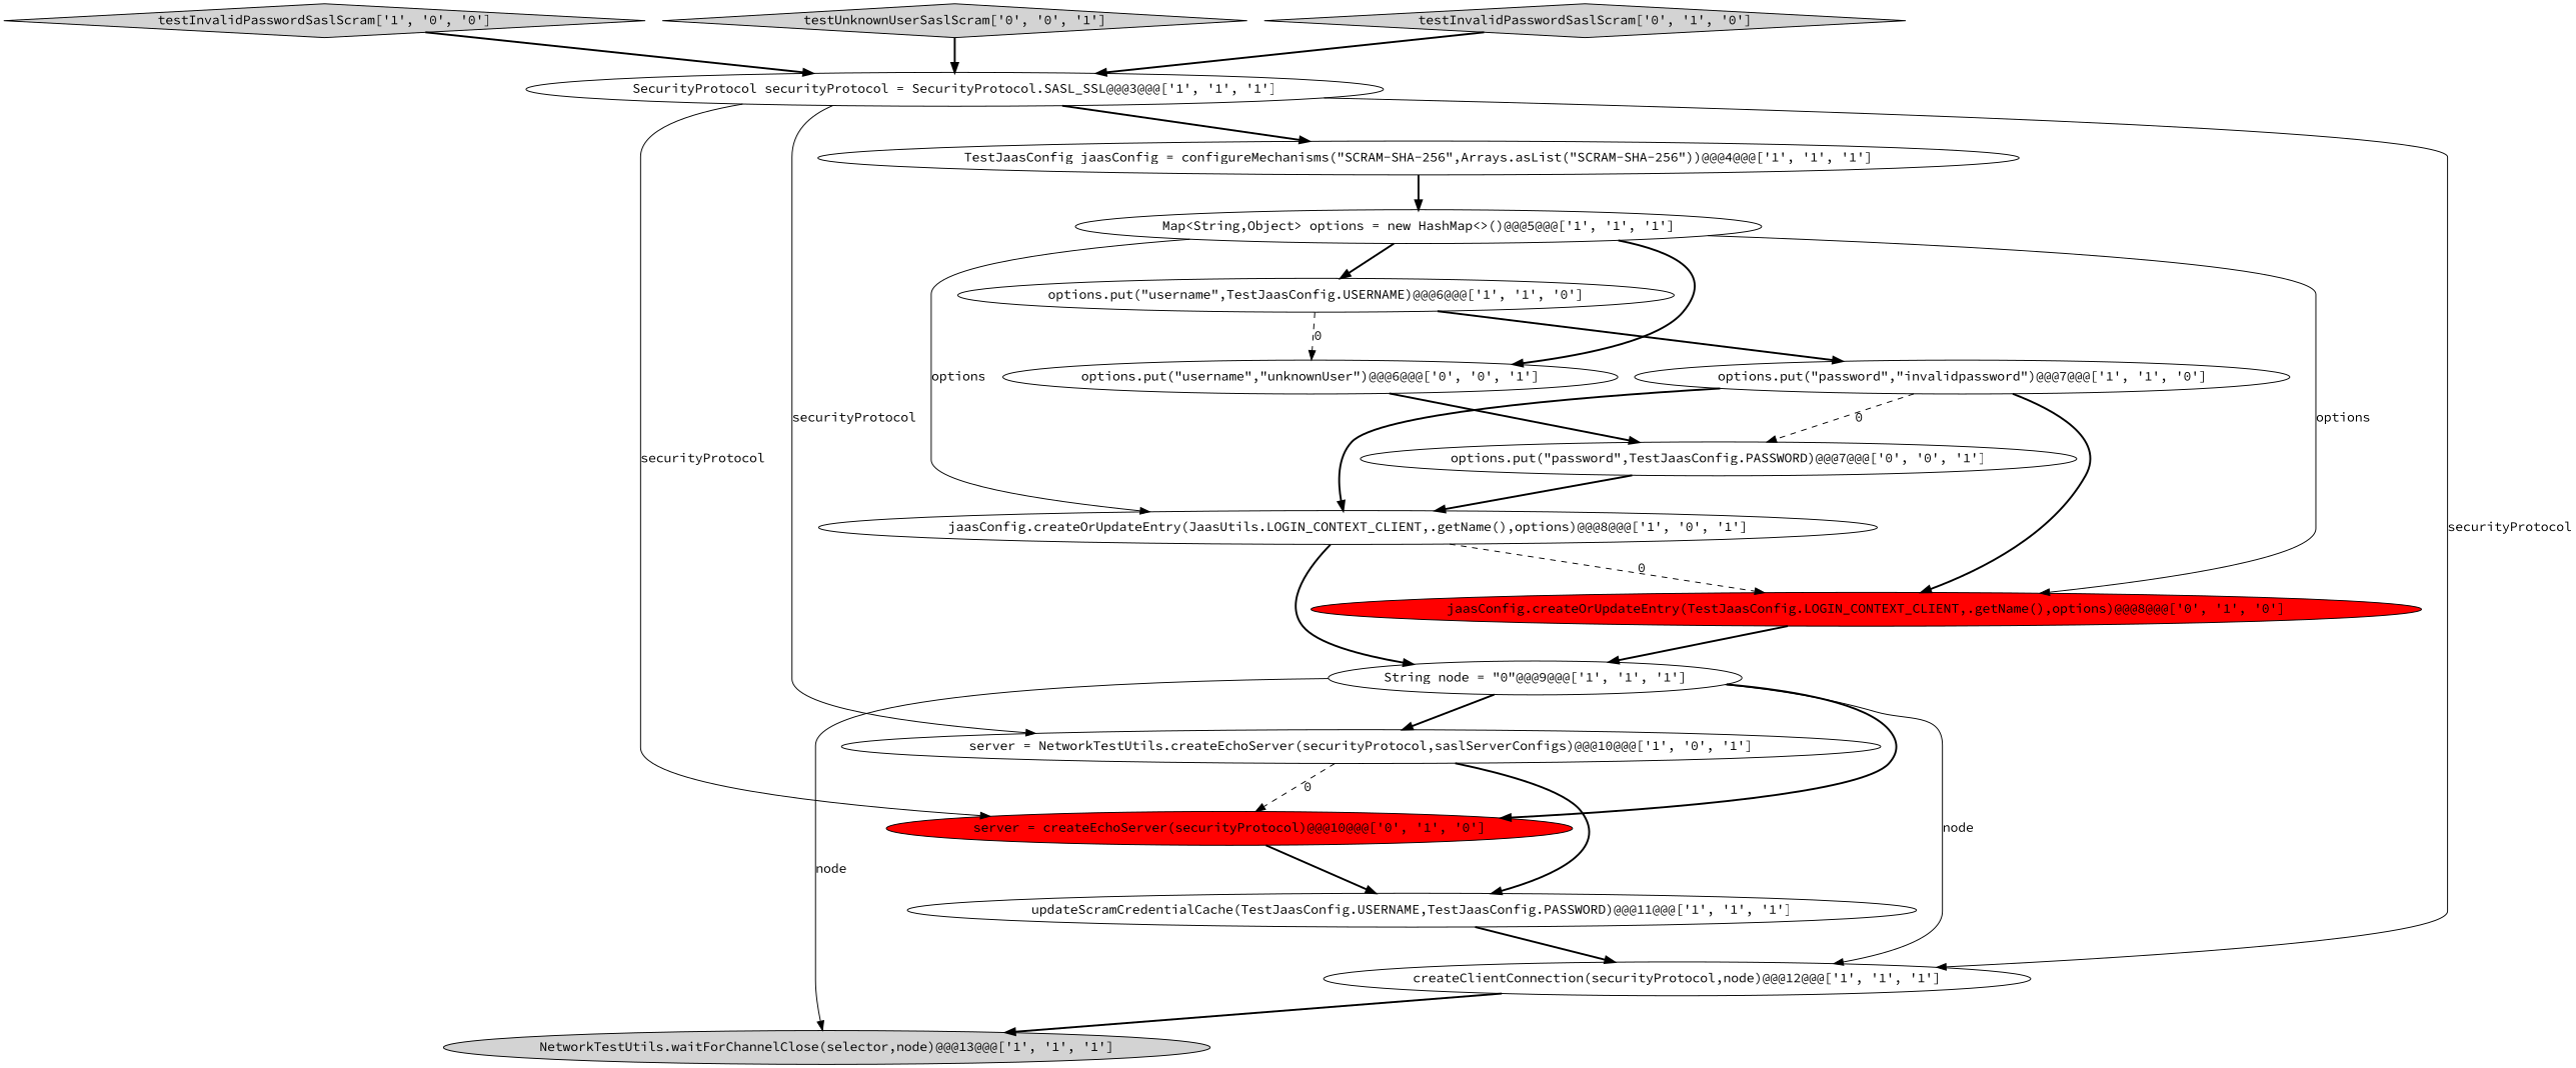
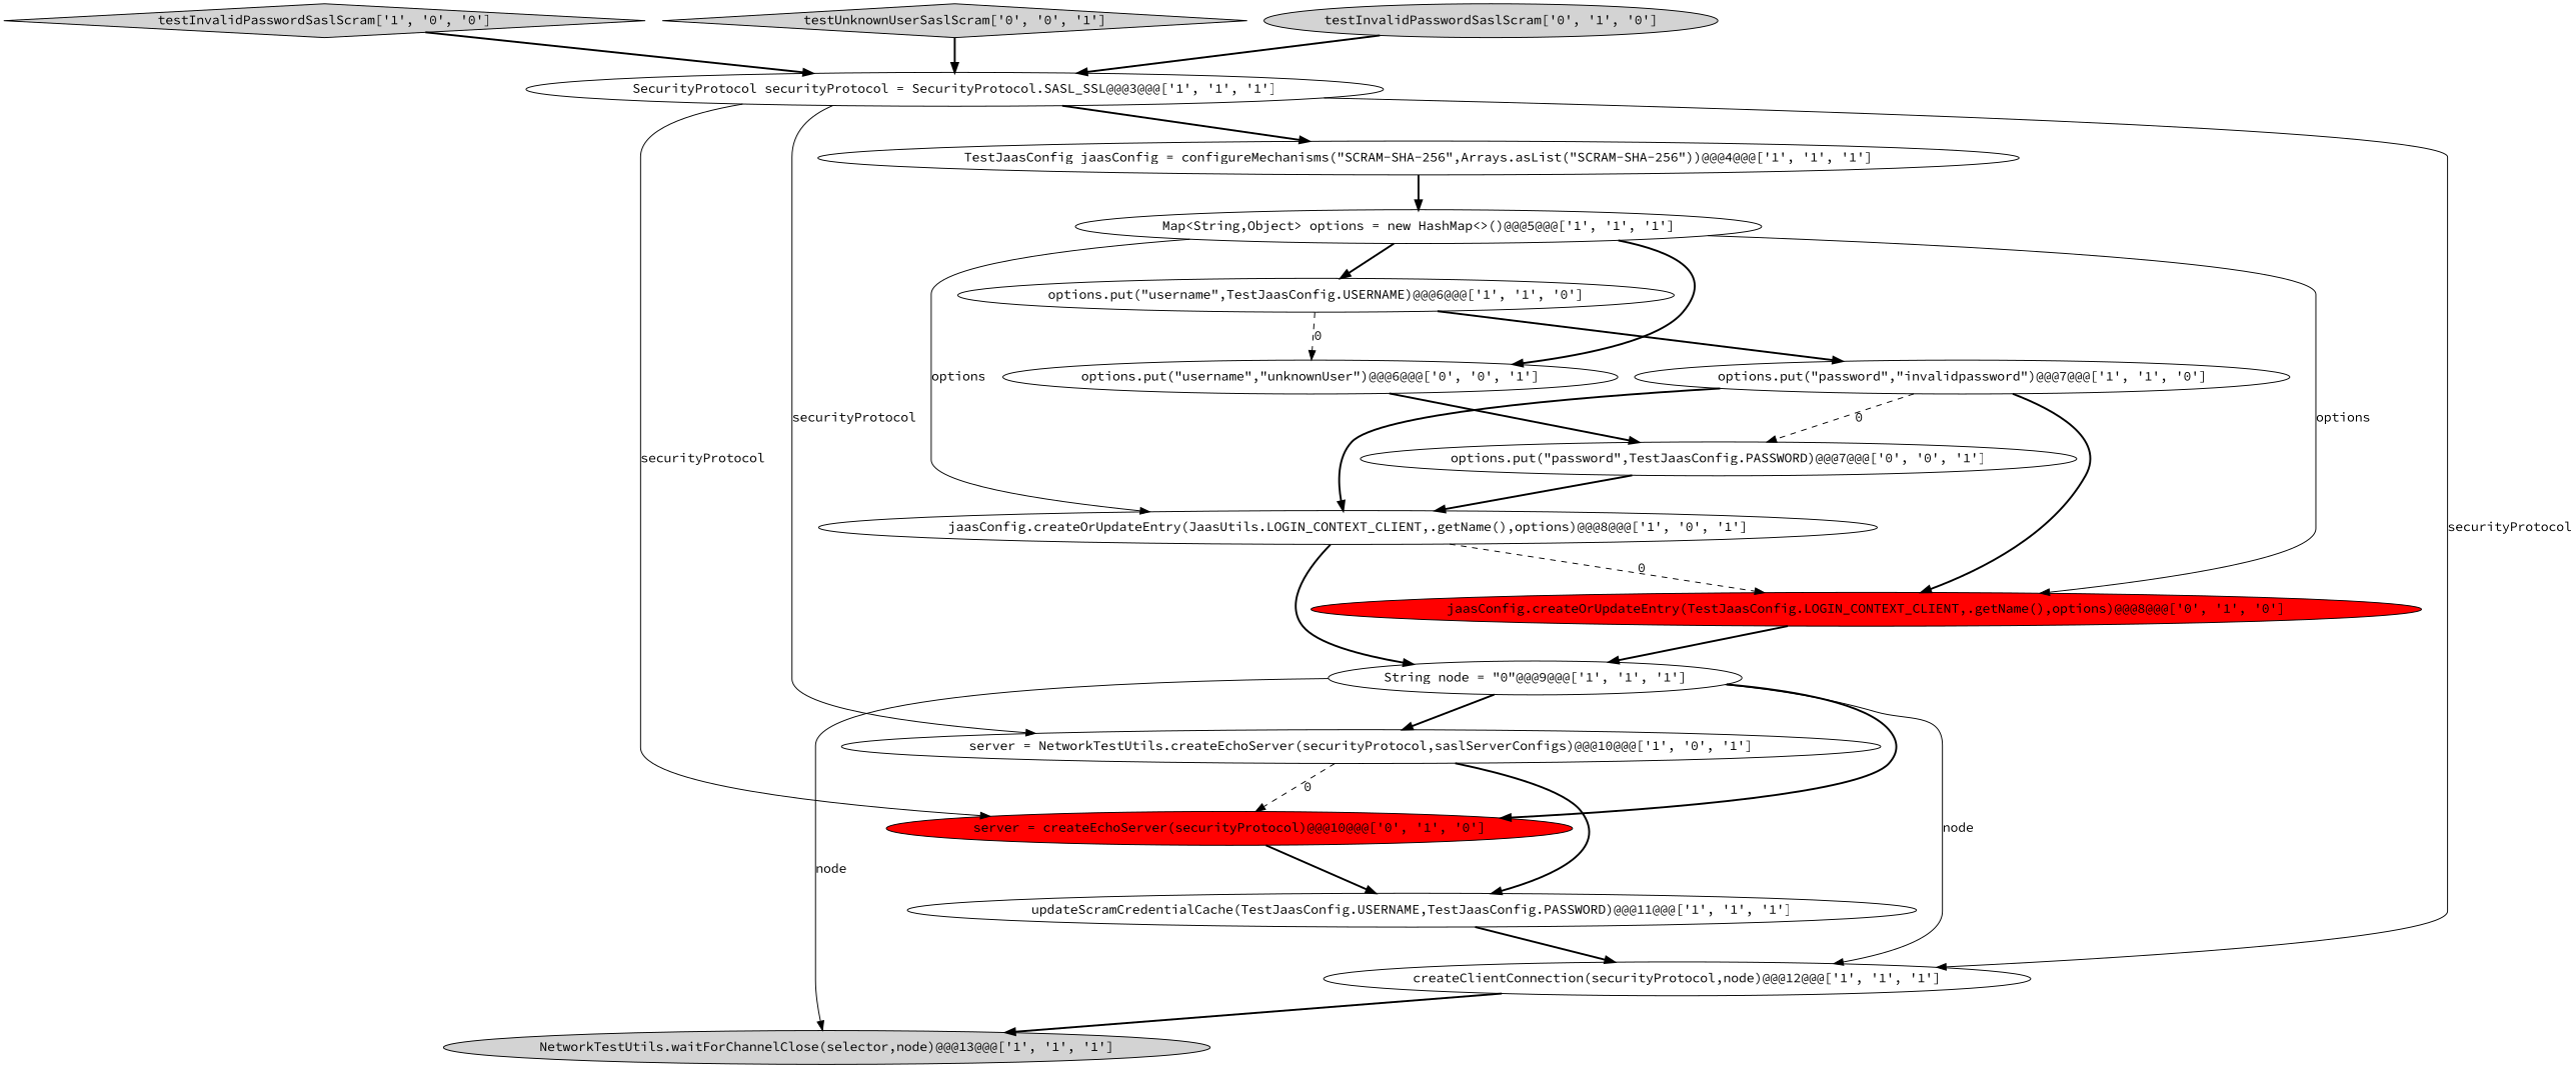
  digraph {
    fontname="Source Code Pro"
    node [fillcolor=white shape=ellipse style=filled fontname="Source Code Pro"]
    edge [style=bold fontname="Source Code Pro"]
    n1 [label="options.put(\"username\",TestJaasConfig.USERNAME)@@@6@@@['1', '1', '0']"]
    n2 [label="options.put(\"username\",\"unknownUser\")@@@6@@@['0', '0', '1']"]
    n3 [label="options.put(\"password\",\"invalidpassword\")@@@7@@@['1', '1', '0']"]
    n4 [fillcolor=lightgray label="testInvalidPasswordSaslScram['1', '0', '0']" shape=diamond]
    n5 [label="SecurityProtocol securityProtocol = SecurityProtocol.SASL_SSL@@@3@@@['1', '1', '1']"]
    n6 [fillcolor=lightgray label="testUnknownUserSaslScram['0', '0', '1']" shape=diamond]
-   n7 [fillcolor=lightgray label="testInvalidPasswordSaslScram['0', '1', '0']" shape=diamond]
+   n7 [fillcolor=lightgray label="testInvalidPasswordSaslScram['0', '1', '0']"]
    n8 [fillcolor=red label="jaasConfig.createOrUpdateEntry(TestJaasConfig.LOGIN_CONTEXT_CLIENT,.getName(),options)@@@8@@@['0', '1', '0']"]
    n9 [label="String node = \"0\"@@@9@@@['1', '1', '1']"]
    n10 [label="options.put(\"password\",TestJaasConfig.PASSWORD)@@@7@@@['0', '0', '1']"]
    n11 [label="jaasConfig.createOrUpdateEntry(JaasUtils.LOGIN_CONTEXT_CLIENT,.getName(),options)@@@8@@@['1', '0', '1']"]
    n12 [label="createClientConnection(securityProtocol,node)@@@12@@@['1', '1', '1']"]
    n13 [fillcolor=lightgray label="NetworkTestUtils.waitForChannelClose(selector,node)@@@13@@@['1', '1', '1']"]
    n14 [fillcolor=red label="server = createEchoServer(securityProtocol)@@@10@@@['0', '1', '0']"]
    n15 [label="updateScramCredentialCache(TestJaasConfig.USERNAME,TestJaasConfig.PASSWORD)@@@11@@@['1', '1', '1']"]
    n16 [label="TestJaasConfig jaasConfig = configureMechanisms(\"SCRAM-SHA-256\",Arrays.asList(\"SCRAM-SHA-256\"))@@@4@@@['1', '1', '1']"]
    n17 [label="server = NetworkTestUtils.createEchoServer(securityProtocol,saslServerConfigs)@@@10@@@['1', '0', '1']"]
    n18 [label="Map<String,Object> options = new HashMap<>()@@@5@@@['1', '1', '1']"]
    n1 -> n2 [label=0 style=dashed]
    n1 -> n3
    n2 -> n10
    n3 -> n8
    n3 -> n10 [label=0 style=dashed]
    n3 -> n11
    n4 -> n5
    n5 -> n12 [label=securityProtocol style=solid]
    n5 -> n14 [label=securityProtocol style=solid]
    n5 -> n16
    n5 -> n17 [label=securityProtocol style=solid]
    n6 -> n5
    n7 -> n5
    n8 -> n9
    n9 -> n12 [label="node" style=solid]
    n9 -> n13 [label="node" style=solid]
    n9 -> n14
    n9 -> n17
    n10 -> n11
    n11 -> n8 [label=0 style=dashed]
    n11 -> n9
    n12 -> n13
    n14 -> n15
    n15 -> n12
    n16 -> n18
    n17 -> n14 [label=0 style=dashed]
    n17 -> n15
    n18 -> n1
    n18 -> n2
    n18 -> n8 [label=options style=solid]
    n18 -> n11 [label=options style=solid]
  }
